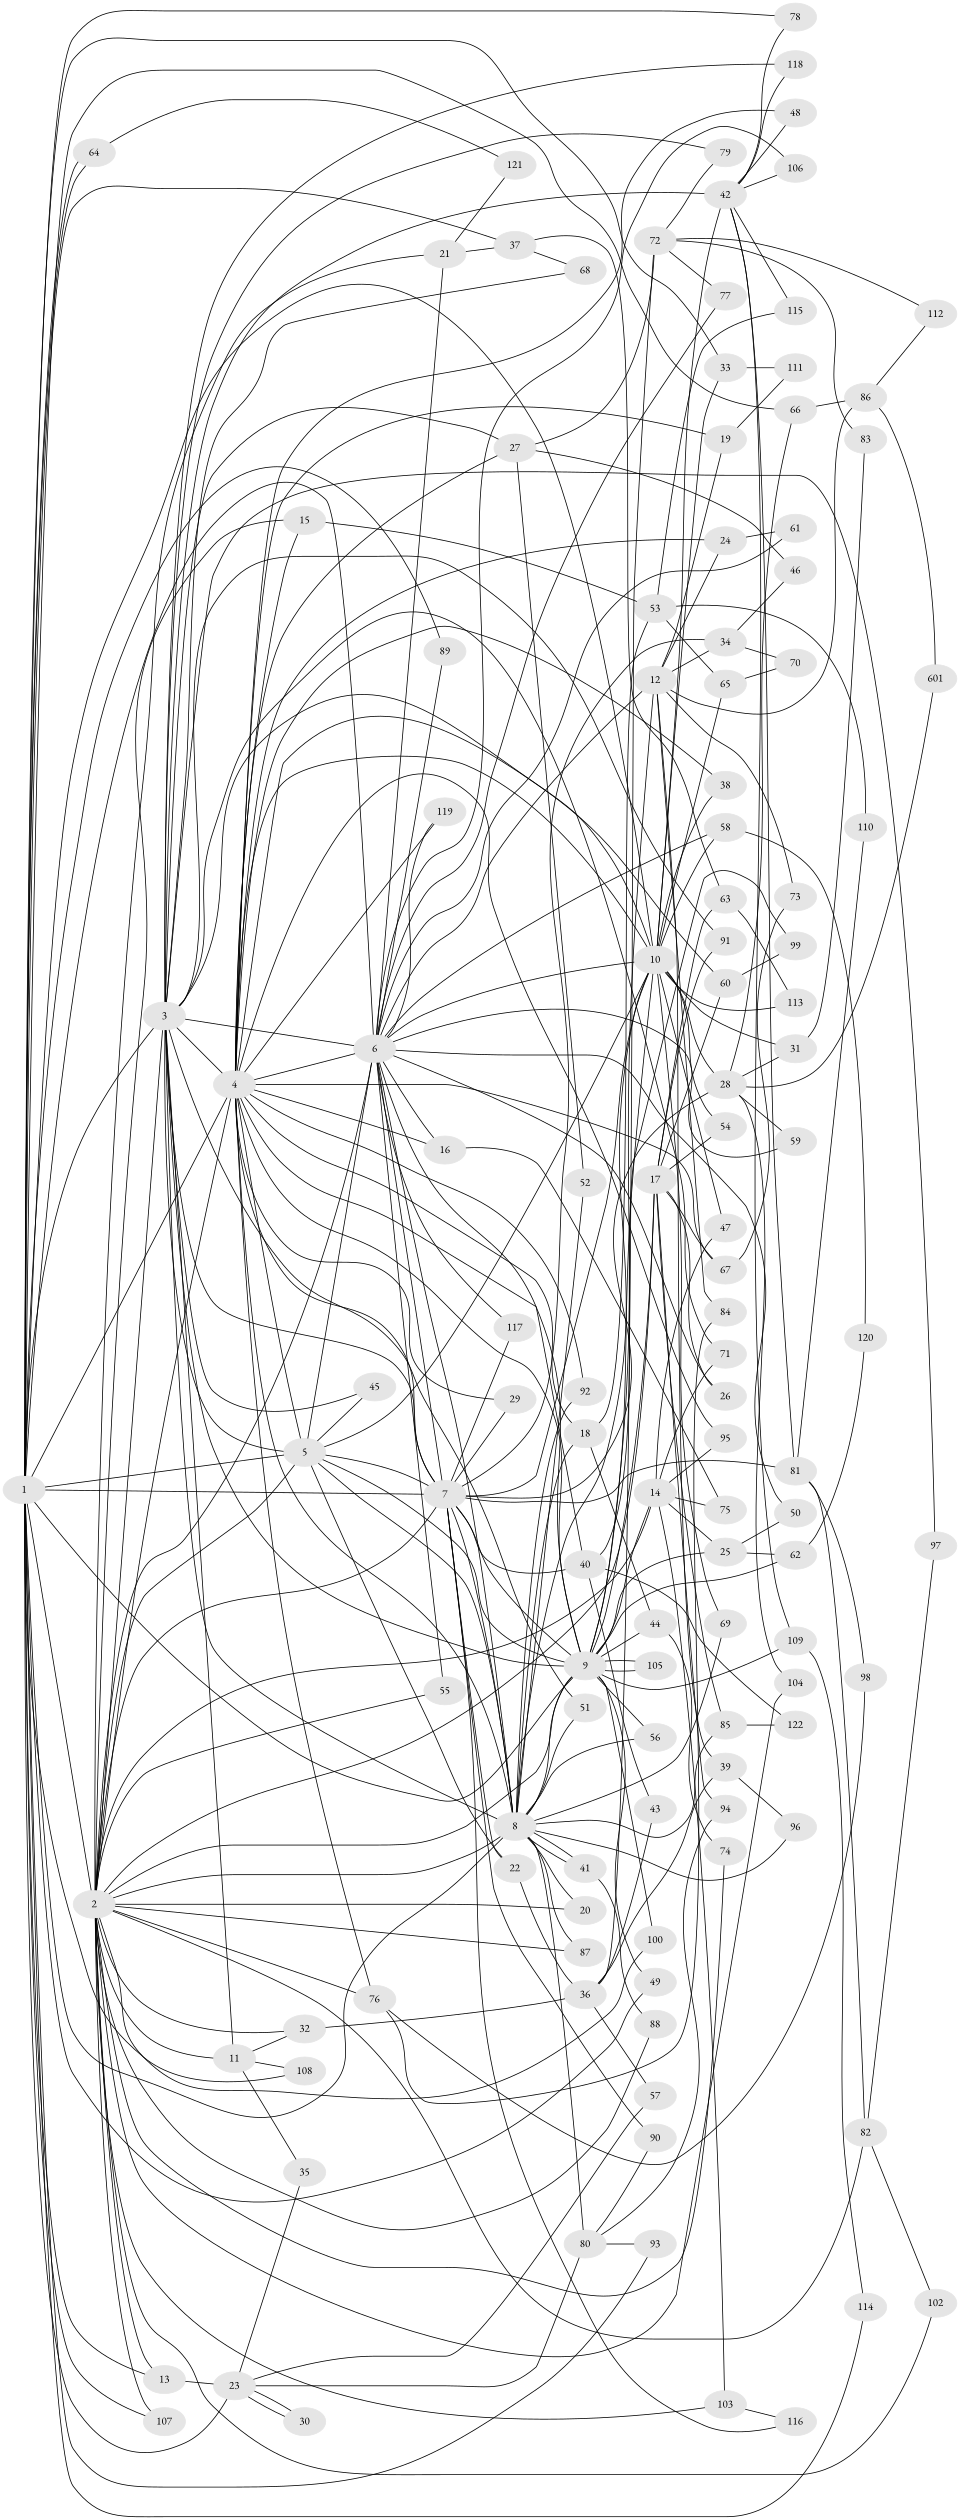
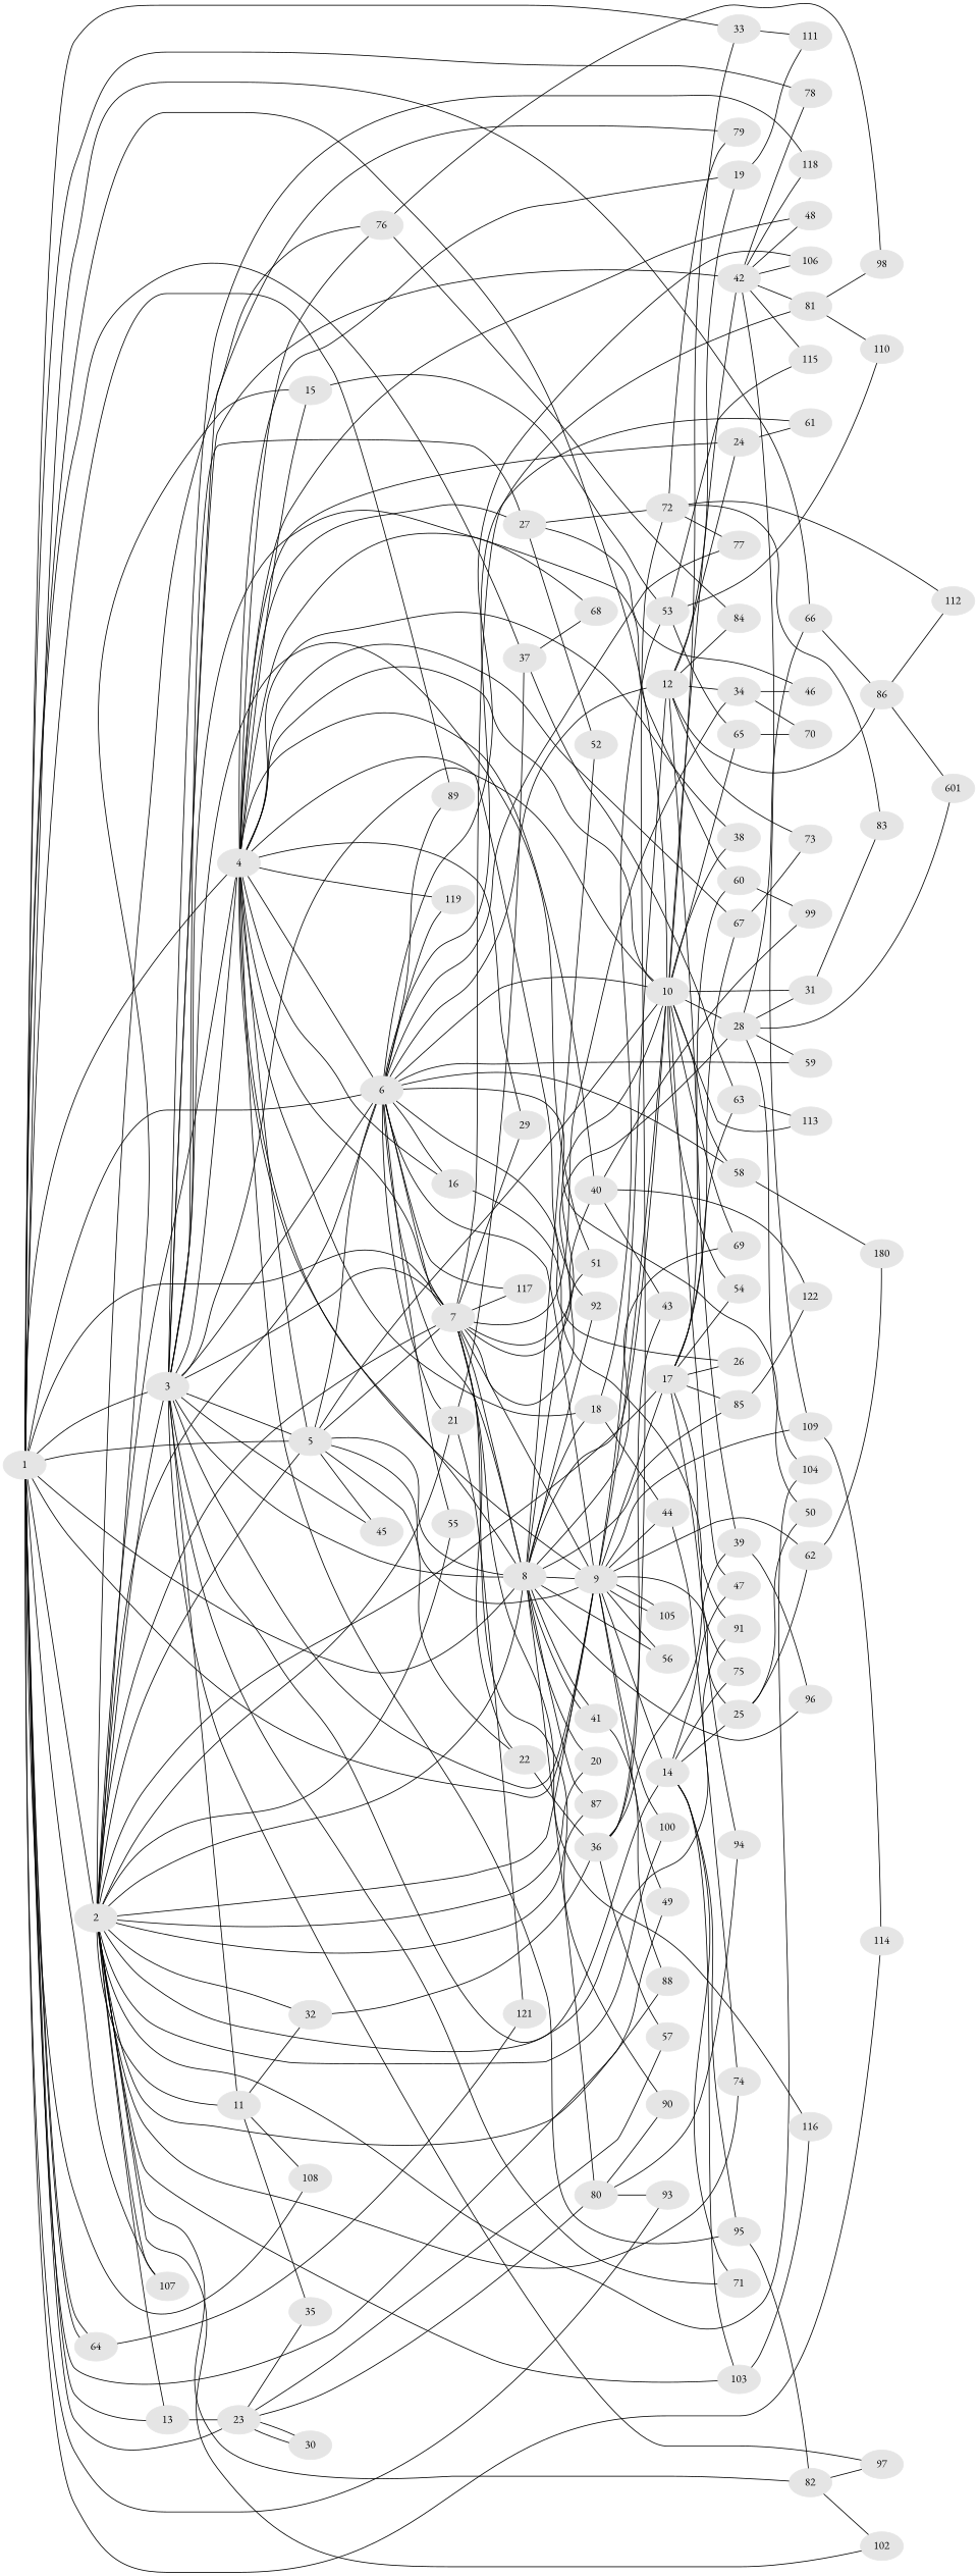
  graph {
    fontname="EB Garamond"
    rankdir=LR
    node [color=gray90 fontname="EB Garamond" style=filled]
    edge [fontname="EB Garamond"]
    1
    2
    3
    4
    5
    6
    7
    8
    9
    10
    13
    23
    33
    37
    49
    64
    66
    78
    89
    93
    107
    108
    114
    11
    14
    15
    17
    20
    21
    32
    55
    74
    76
    82
    87
    88
    100
    102
    103
    104
    27
    42
    45
    51
    68
    71
    79
    91
    97
    118
    16
    18
    19
    24
    29
    38
    40
    48
    60
    67
    92
    95
    119
    22
    12
    26
    50
    58
    59
    61
    77
    106
    117
    28
    34
    81
    90
    116
    41
    52
    56
    69
    80
    85
    96
    25
    44
    62
    105
    109
    31
    47
    54
    65
    113
    35
    30
    57
    111
    63
    121
    86
    75
    53
    94
    36
    84
    98
    46
    72
    115
    43
    99
    122
    73
    39
-   120
+   120 [label=180]
    n118 [label=601]
    70
    110
    83
    112
    1 -- 2
    1 -- 3
    1 -- 4
    1 -- 5
    1 -- 6
    1 -- 7
    1 -- 8
    1 -- 9
    1 -- 10
    1 -- 13
    1 -- 23
    1 -- 33
    1 -- 37
    1 -- 49
    1 -- 64
    1 -- 64
    1 -- 66
    1 -- 78
    1 -- 89
    1 -- 93
    1 -- 107
    1 -- 108
    1 -- 114
    2 -- 3
    2 -- 4
    2 -- 5
    2 -- 6
    2 -- 7
    2 -- 8
    2 -- 9
    2 -- 13
    2 -- 107
    2 -- 11
    2 -- 14
    2 -- 15
    2 -- 17
    2 -- 20
    2 -- 21
    2 -- 32
    2 -- 55
    2 -- 74
    2 -- 76
    2 -- 82
    2 -- 87
    2 -- 88
    2 -- 100
    2 -- 102
    2 -- 103
    2 -- 104
    3 -- 4
    3 -- 5
    3 -- 6
    3 -- 7
    3 -- 8
    3 -- 9
    3 -- 10
    3 -- 11
    3 -- 27
    3 -- 42
    3 -- 45
    3 -- 51
    3 -- 68
    3 -- 71
    3 -- 79
    3 -- 91
    3 -- 97
    3 -- 118
    4 -- 5
    4 -- 6
    4 -- 7
    4 -- 8
    4 -- 9
    4 -- 10
    4 -- 15
    4 -- 76
    4 -- 27
    4 -- 16
    4 -- 18
    4 -- 19
    4 -- 24
    4 -- 29
    4 -- 38
    4 -- 40
    4 -- 48
    4 -- 60
    4 -- 67
    4 -- 92
    4 -- 95
    4 -- 119
    5 -- 6
    5 -- 7
    5 -- 8
    5 -- 9
    5 -- 10
    5 -- 45
    5 -- 22
    6 -- 7
    6 -- 8
    6 -- 9
    6 -- 10
    6 -- 89
    6 -- 21
    6 -- 55
    6 -- 16
    6 -- 119
    6 -- 12
    6 -- 26
    6 -- 50
    6 -- 58
    6 -- 59
    6 -- 61
    6 -- 77
    6 -- 106
    6 -- 117
    7 -- 8
    7 -- 9
    7 -- 10
    7 -- 29
    7 -- 40
    7 -- 22
    7 -- 117
    7 -- 28
    7 -- 34
    7 -- 81
    7 -- 90
    7 -- 116
    8 -- 9
    8 -- 10
    8 -- 20
    8 -- 87
    8 -- 51
    8 -- 18
    8 -- 92
    8 -- 41
    8 -- 41
    8 -- 52
    8 -- 56
    8 -- 69
    8 -- 80
    8 -- 85
    8 -- 96
    9 -- 10
    9 -- 49
    9 -- 14
    9 -- 17
    9 -- 100
    9 -- 12
    9 -- 56
    9 -- 25
    9 -- 44
    9 -- 62
    9 -- 105
    9 -- 105
    9 -- 109
    10 -- 33
    10 -- 42
    10 -- 38
    10 -- 58
    10 -- 28
    10 -- 69
    10 -- 31
    10 -- 47
    10 -- 54
    10 -- 65
    10 -- 113
    13 -- 23
    23 -- 80
    23 -- 35
    23 -- 30
    23 -- 30
    23 -- 57
    33 -- 111
    37 -- 68
    37 -- 63
    64 -- 121
    66 -- 86
    11 -- 108
    11 -- 32
    11 -- 35
    14 -- 103
    14 -- 71
    14 -- 95
    14 -- 25
    14 -- 47
    14 -- 75
    15 -- 53
    17 -- 91
    17 -- 60
    17 -- 67
    17 -- 26
    17 -- 85
    17 -- 54
    17 -- 63
    17 -- 94
    21 -- 37
    21 -- 121
    32 -- 36
    76 -- 84
    76 -- 98
    82 -- 102
    82 -- 97
    103 -- 116
    27 -- 52
    27 -- 46
    27 -- 72
    42 -- 78
    42 -- 118
    42 -- 48
    42 -- 106
    42 -- 81
    42 -- 109
    42 -- 115
    16 -- 75
    18 -- 44
    18 -- 53
    19 -- 111
    24 -- 61
    40 -- 43
    40 -- 99
    40 -- 122
    60 -- 99
    67 -- 73
    22 -- 36
    12 -- 19
    12 -- 24
    12 -- 34
    12 -- 86
    12 -- 84
    12 -- 73
    12 -- 39
    58 -- 120
    28 -- 66
    28 -- 104
    28 -- 59
    28 -- 31
    28 -- n118
    34 -- 46
    34 -- 70
-   81 -- 82
+   95 -- 82
    81 -- 98
    81 -- 110
    41 -- 88
    80 -- 93
    80 -- 90
    80 -- 94
    85 -- 122
    25 -- 50
    25 -- 62
    44 -- 74
    62 -- 120
    109 -- 114
    31 -- 83
    65 -- 70
    63 -- 113
    86 -- n118
    86 -- 112
    53 -- 65
    53 -- 115
    53 -- 110
    36 -- 57
    36 -- 72
    36 -- 43
    36 -- 39
    72 -- 79
    72 -- 77
    72 -- 83
    72 -- 112
    39 -- 96
  }
